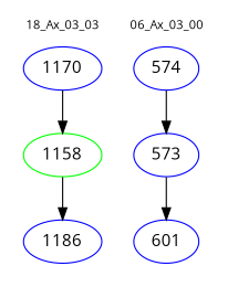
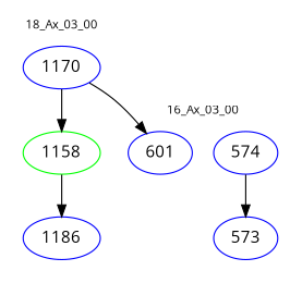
  digraph {
    fontname="Open Sans"
    node [color=blue fontname="Open Sans"]
    edge [color=black fontname="Open Sans"]
    n1 [label=1170]
    n2 [color=green label=1158]
    n3 [label=1186]
    n4 [label=574]
    n5 [label=573]
    n6 [label=601]
    subgraph cluster_1 {
      color=white
      fontsize=10
-     label="18_Ax_03_03"
+     label="18_Ax_03_00"
      n1
      n2
      n3
    }
    subgraph cluster_2 {
      color=white
      fontsize=10
-     label="06_Ax_03_00"
+     label="16_Ax_03_00"
      n4
      n5
      n6
    }
    n1 -> n2
    n2 -> n3
    n4 -> n5
-   n5 -> n6
+   n1 -> n6
  }
